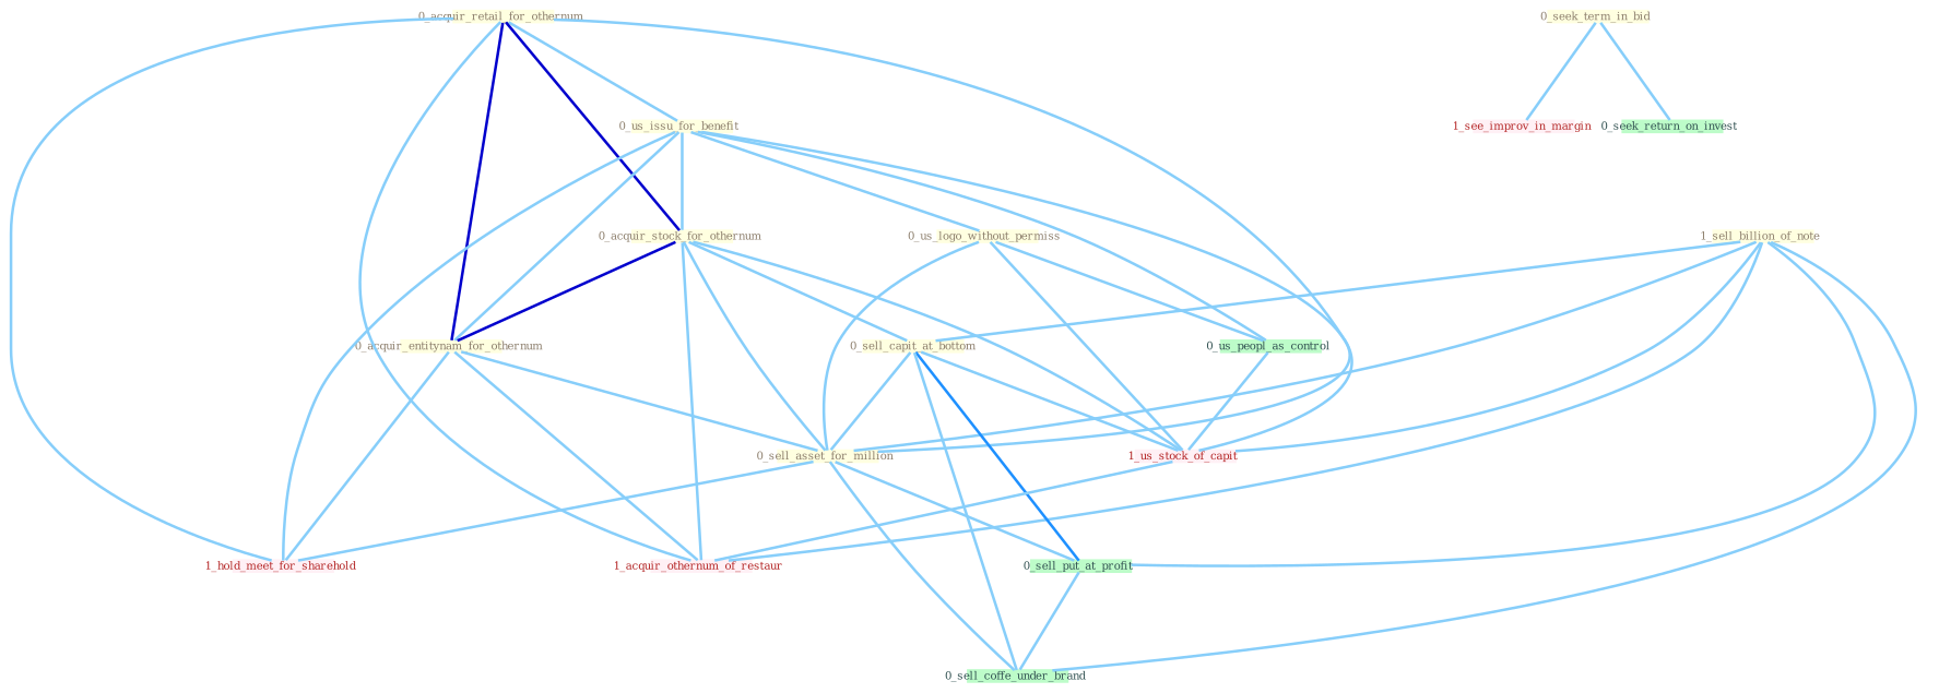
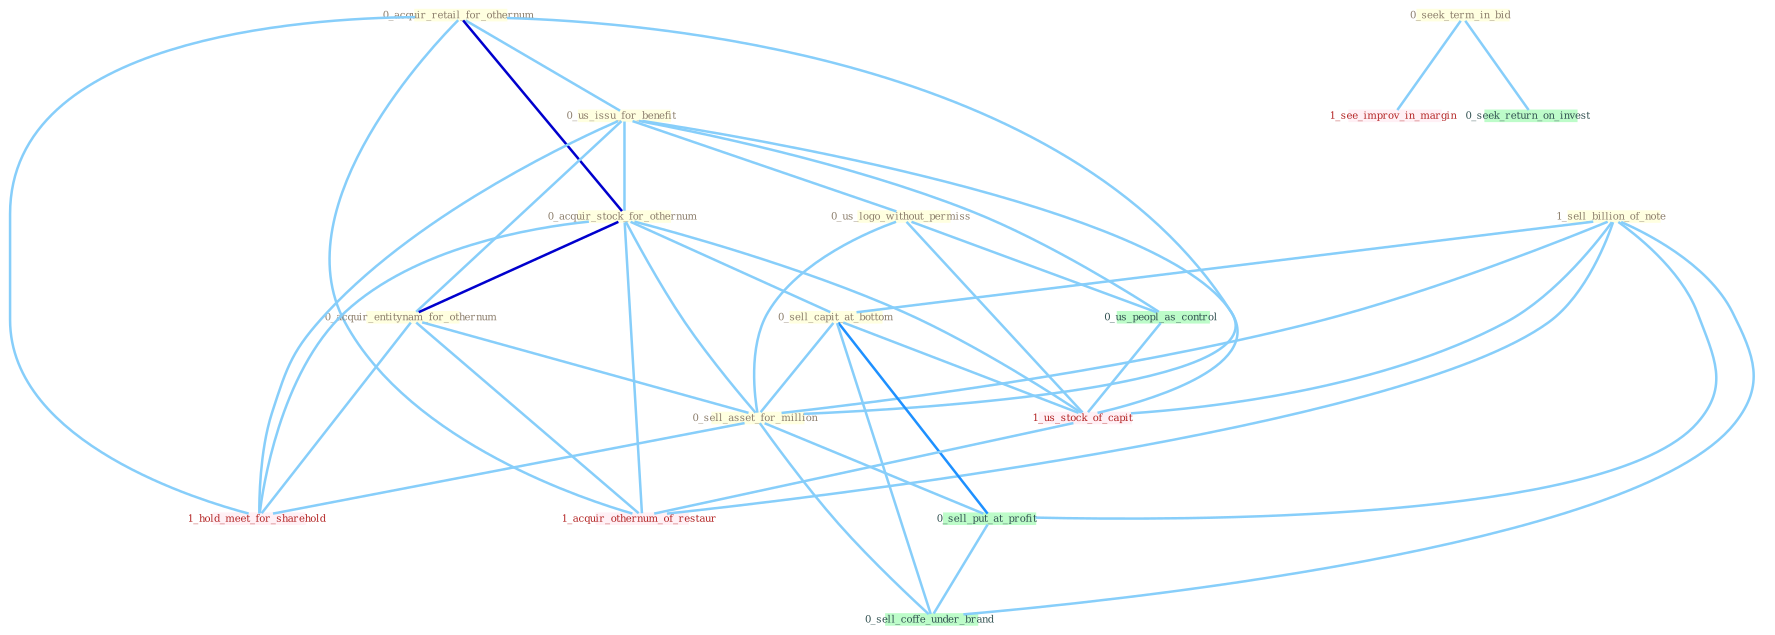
  graph {
    node [color="#ffffe0" fixedsize=true fontcolor="#8b7d6b" fontsize=4 shape=polygon style=filled]
    edge [color="#87cefa" w=1]
    "0_acquir_retail_for_othernum " [height=.06 width=.5]
    "0_us_issu_for_benefit " [height=.06 width=.5]
    "0_acquir_stock_for_othernum " [height=.06 width=.5]
    "1_sell_billion_of_note " [height=.06 width=.5]
    n5 [height=.06 label="0_sell_capit_at_bottom" width=.5]
    "0_seek_term_in_bid " [height=.06 width=.5]
    "0_us_logo_without_permiss " [height=.06 width=.5]
    "0_acquir_entitynam_for_othernum " [height=.06 width=.5]
    "0_sell_asset_for_million " [height=.06 width=.5]
    "1_us_stock_of_capit " [color="#fff0f5" fontcolor="#b22222" height=.06 width=.5]
    "1_see_improv_in_margin " [color="#fff0f5" fontcolor="#b22222" height=.06 width=.5]
    "1_hold_meet_for_sharehold " [color="#fff0f5" fontcolor="#b22222" height=.06 width=.5]
    "1_acquir_othernum_of_restaur " [color="#fff0f5" fontcolor="#b22222" height=.06 width=.5]
    "0_us_peopl_as_control " [color="#BDFCC9" fontcolor="#2f4f4f" height=.06 width=.5]
    "0_sell_put_at_profit " [color="#BDFCC9" fontcolor="#2f4f4f" height=.06 width=.5]
    "0_sell_coffe_under_brand " [color="#BDFCC9" fontcolor="#2f4f4f" height=.06 width=.5]
    "0_seek_return_on_invest " [color="#BDFCC9" fontcolor="#2f4f4f" height=.06 width=.5]
    subgraph sub_1 {
      "0_acquir_retail_for_othernum "
      "0_us_issu_for_benefit "
      "0_acquir_stock_for_othernum "
      "1_sell_billion_of_note "
      n5
      "0_seek_term_in_bid "
      "0_us_logo_without_permiss "
      "0_acquir_entitynam_for_othernum "
      "0_sell_asset_for_million "
    }
    subgraph sub_2 {
      "1_us_stock_of_capit "
      "1_see_improv_in_margin "
      "1_hold_meet_for_sharehold "
      "1_acquir_othernum_of_restaur "
    }
    "0_acquir_retail_for_othernum " -- "0_us_issu_for_benefit "
    "0_acquir_retail_for_othernum " -- "0_acquir_stock_for_othernum " [color="#0000cd" w=3]
-   "0_acquir_retail_for_othernum " -- "0_acquir_entitynam_for_othernum " [color="#0000cd" w=3]
    "0_acquir_retail_for_othernum " -- "0_sell_asset_for_million "
    "0_acquir_retail_for_othernum " -- "1_hold_meet_for_sharehold "
    "0_acquir_retail_for_othernum " -- "1_acquir_othernum_of_restaur "
    "0_us_issu_for_benefit " -- "0_acquir_stock_for_othernum "
    "0_us_issu_for_benefit " -- "0_us_logo_without_permiss "
    "0_us_issu_for_benefit " -- "0_acquir_entitynam_for_othernum "
    "0_us_issu_for_benefit " -- "1_us_stock_of_capit "
    "0_us_issu_for_benefit " -- "1_hold_meet_for_sharehold "
    "0_us_issu_for_benefit " -- "0_us_peopl_as_control "
    "0_acquir_stock_for_othernum " -- n5
    "0_acquir_stock_for_othernum " -- "0_acquir_entitynam_for_othernum " [color="#0000cd" w=3]
    "0_acquir_stock_for_othernum " -- "0_sell_asset_for_million "
    "0_acquir_stock_for_othernum " -- "1_us_stock_of_capit "
+   "0_acquir_stock_for_othernum " -- "1_hold_meet_for_sharehold "
    "0_acquir_stock_for_othernum " -- "1_acquir_othernum_of_restaur "
    "1_sell_billion_of_note " -- n5
    "1_sell_billion_of_note " -- "0_sell_asset_for_million "
    "1_sell_billion_of_note " -- "1_us_stock_of_capit "
    "1_sell_billion_of_note " -- "1_acquir_othernum_of_restaur "
    "1_sell_billion_of_note " -- "0_sell_put_at_profit "
    "1_sell_billion_of_note " -- "0_sell_coffe_under_brand "
    n5 -- "0_sell_asset_for_million "
    n5 -- "1_us_stock_of_capit "
    n5 -- "0_sell_put_at_profit " [color="#1e90ff" w=2]
    n5 -- "0_sell_coffe_under_brand "
    "0_seek_term_in_bid " -- "1_see_improv_in_margin "
    "0_seek_term_in_bid " -- "0_seek_return_on_invest "
    "0_us_logo_without_permiss " -- "0_sell_asset_for_million "
    "0_us_logo_without_permiss " -- "1_us_stock_of_capit "
    "0_us_logo_without_permiss " -- "0_us_peopl_as_control "
    "0_acquir_entitynam_for_othernum " -- "0_sell_asset_for_million "
    "0_acquir_entitynam_for_othernum " -- "1_hold_meet_for_sharehold "
    "0_acquir_entitynam_for_othernum " -- "1_acquir_othernum_of_restaur "
    "0_sell_asset_for_million " -- "1_hold_meet_for_sharehold "
    "0_sell_asset_for_million " -- "0_sell_put_at_profit "
    "0_sell_asset_for_million " -- "0_sell_coffe_under_brand "
    "1_us_stock_of_capit " -- "1_acquir_othernum_of_restaur "
    "0_us_peopl_as_control " -- "1_us_stock_of_capit "
    "0_sell_put_at_profit " -- "0_sell_coffe_under_brand "
  }
